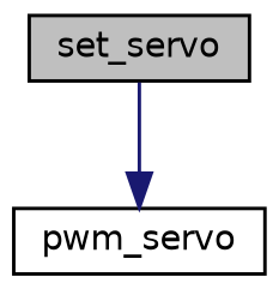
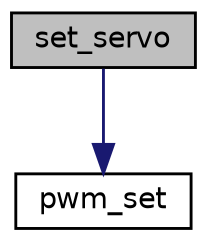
  digraph {
    rankdir=TB
    node [color=black fontname=Helvetica fontsize=10 shape=record style=filled]
    n1 [fillcolor=grey75 fontcolor=black height=0.2 label=set_servo width=0.4]
-   n2 [fillcolor=white height=0.2 label=pwm_servo width=0.4]
+   n2 [fillcolor=white height=0.2 label=pwm_set width=0.4]
    n1 -> n2 [color=midnightblue fontname=Helvetica fontsize=10 labelfontname=Helvetica labelfontsize=10 style=solid]
  }
